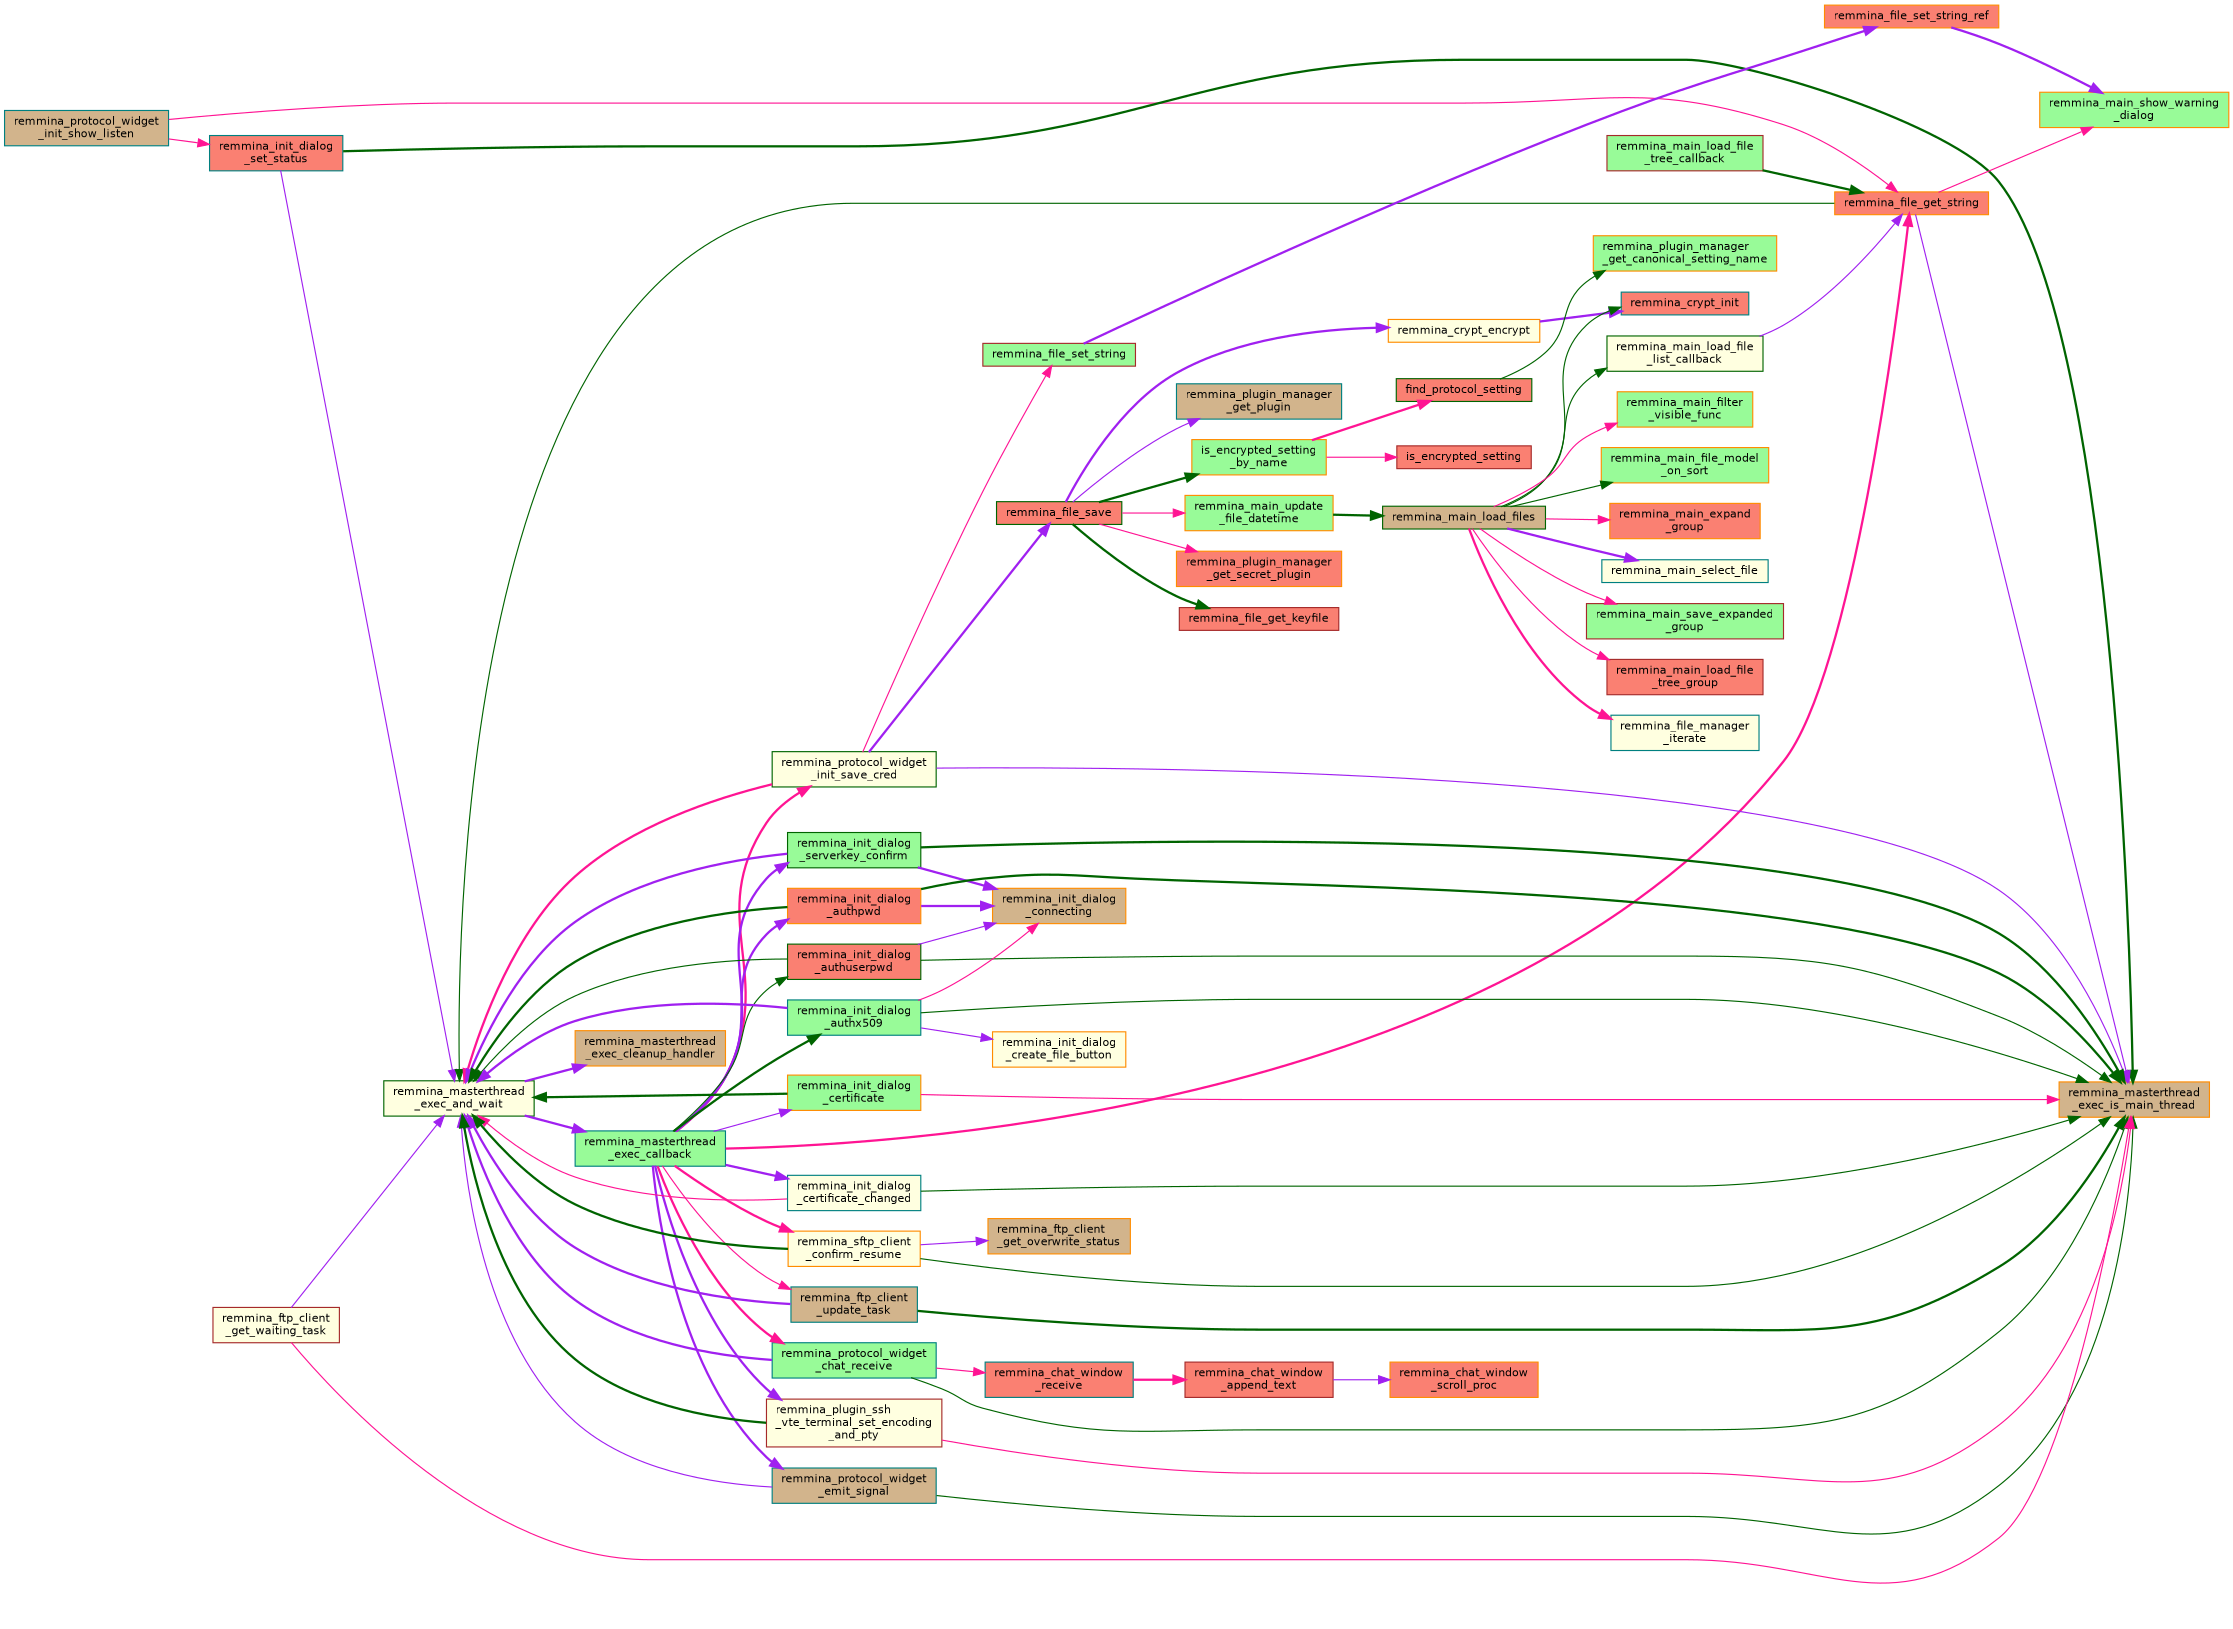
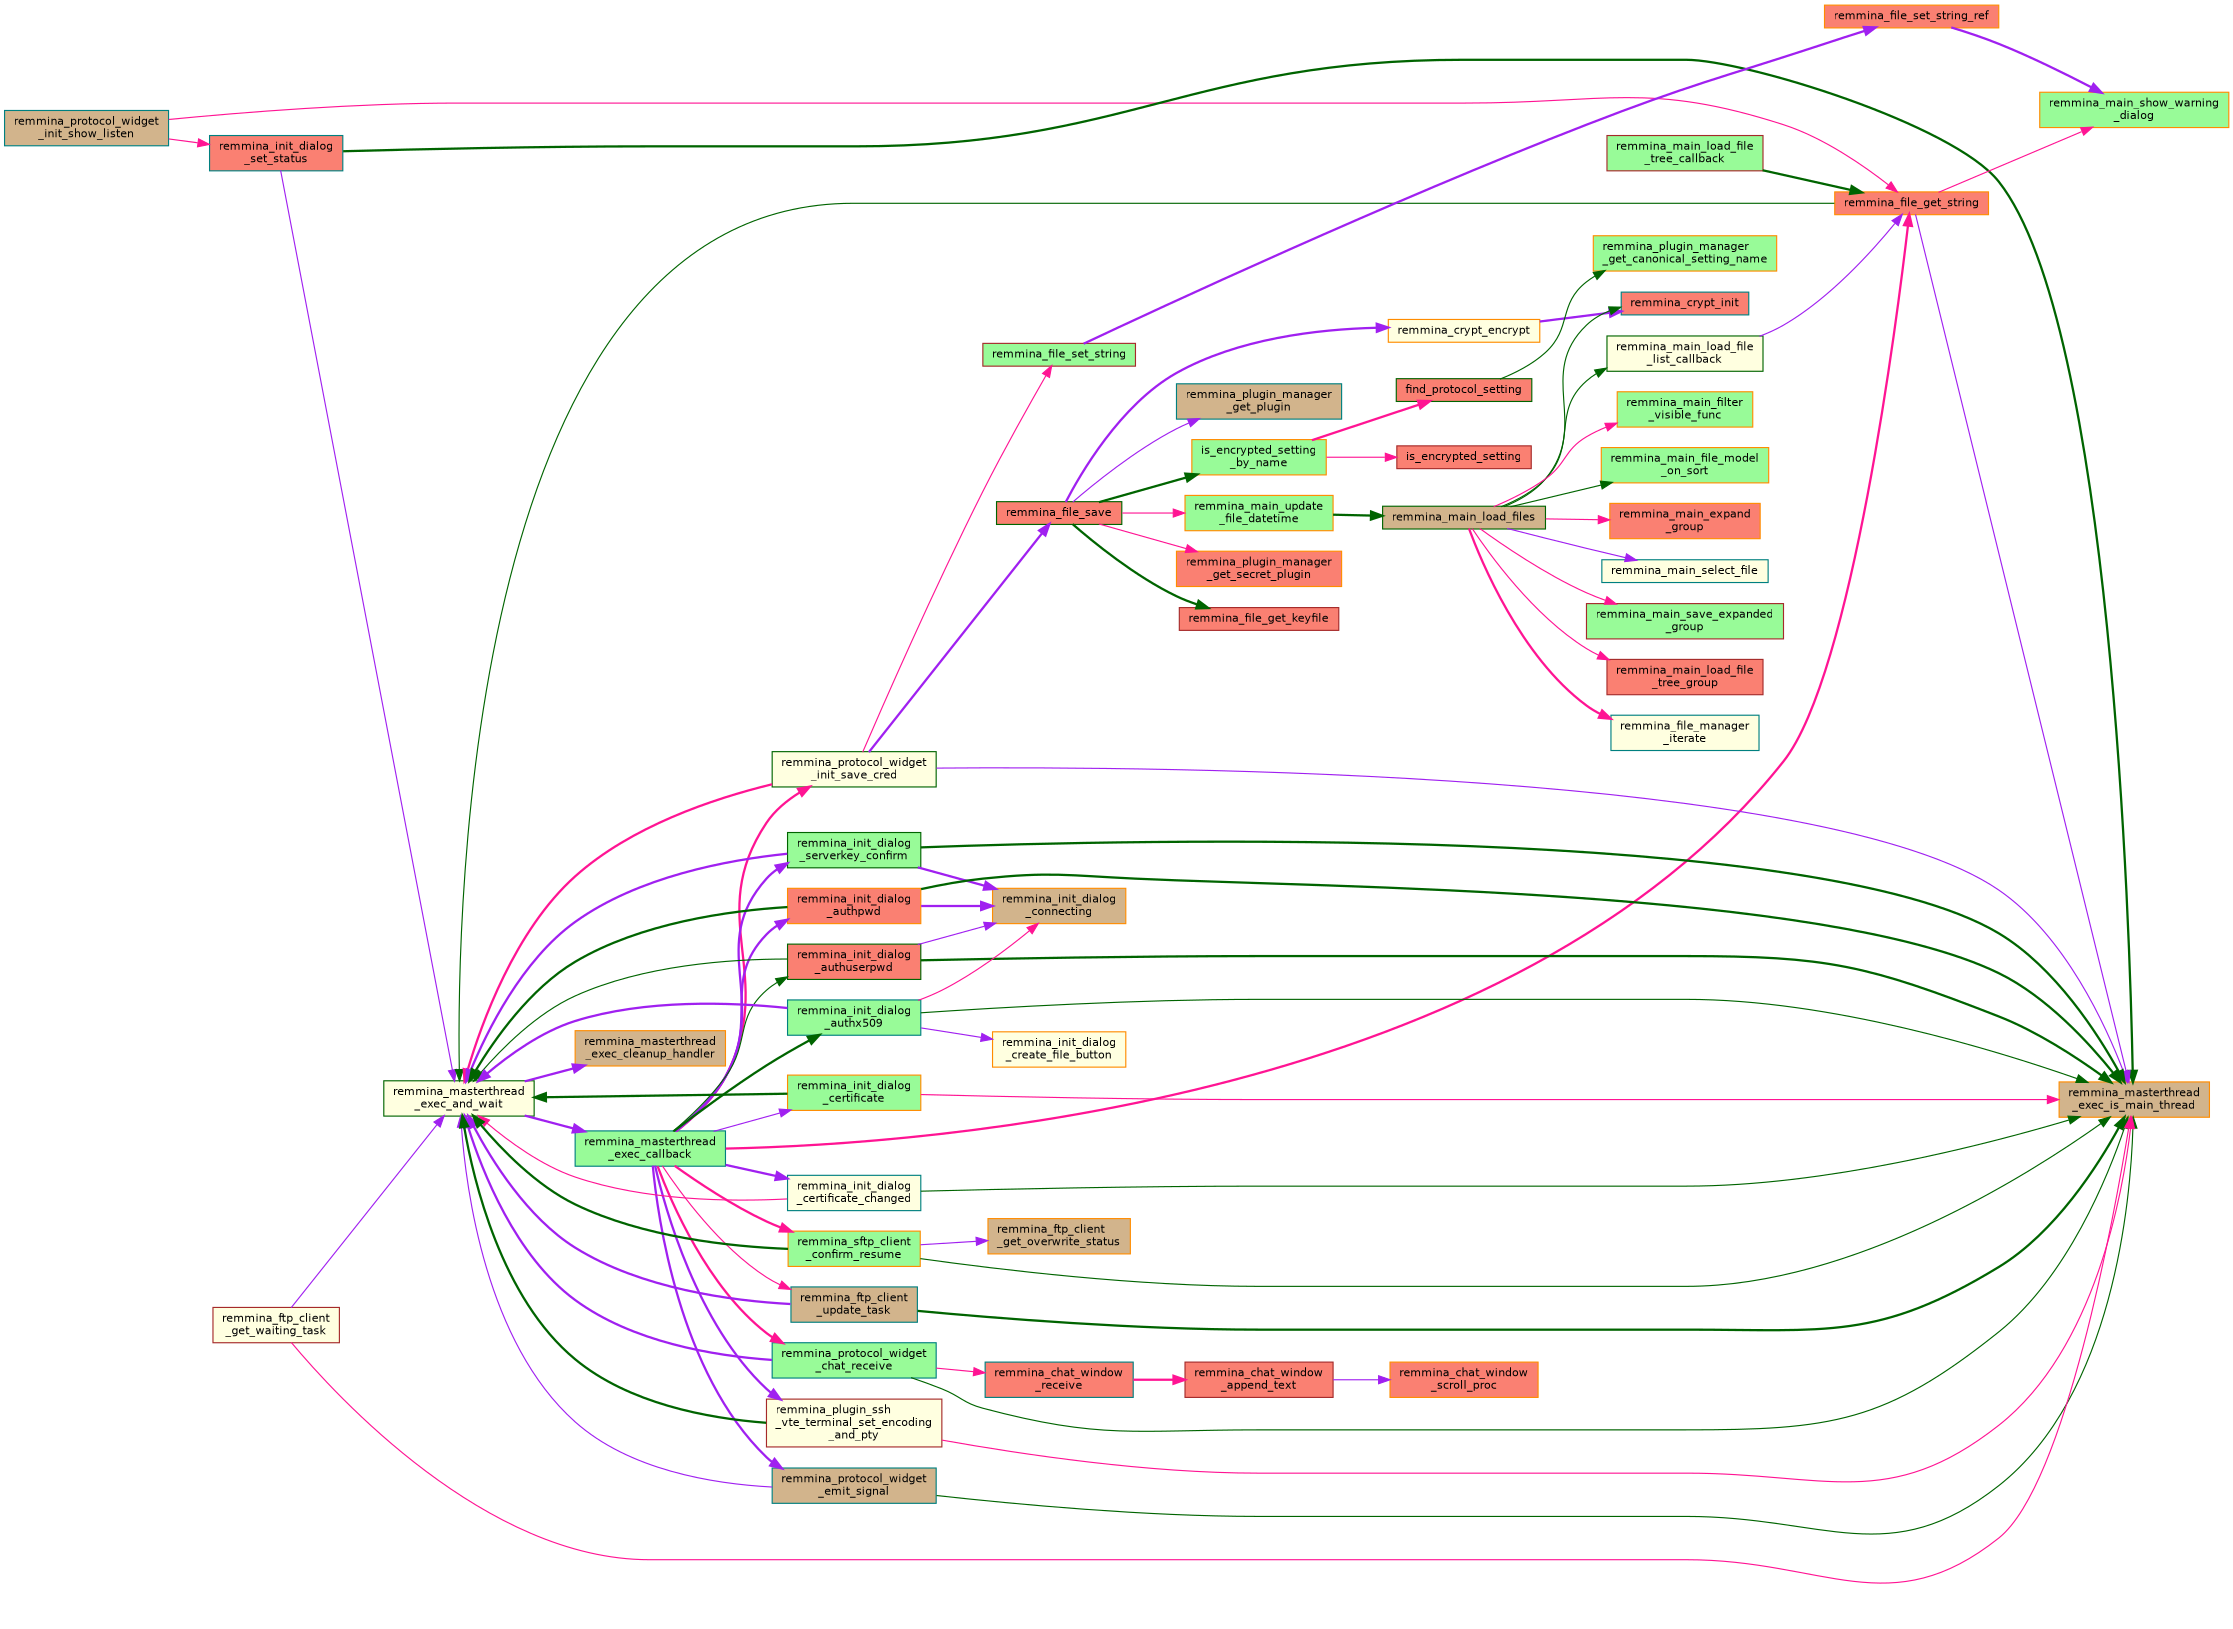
  digraph {
    rankdir=LR
    node [color=darkorange fillcolor=salmon fontname=Helvetica fontsize=10 shape=record style=filled]
    edge [color=purple fontname=Helvetica fontsize=10 labelfontname=Helvetica labelfontsize=10 style=solid]
    n1 [color=teal fillcolor=tan fontcolor=black height=0.2 label="remmina_protocol_widget\l_init_show_listen" width=0.4]
    n2 [color=teal height=0.2 label="remmina_init_dialog\l_set_status" width=0.4]
    n3 [height=0.2 label=remmina_file_get_string width=0.4]
    n4 [fillcolor=tan height=0.2 label="remmina_masterthread\l_exec_is_main_thread" width=0.4]
    n5 [color=darkgreen fillcolor=lightyellow height=0.2 label="remmina_masterthread\l_exec_and_wait" width=0.4]
    n6 [fillcolor=palegreen height=0.2 label="remmina_main_show_warning\l_dialog" width=0.4]
    n7 [fillcolor=tan height=0.2 label="remmina_masterthread\l_exec_cleanup_handler" width=0.4]
    n8 [color=teal fillcolor=palegreen height=0.2 label="remmina_masterthread\l_exec_callback" width=0.4]
    n9 [color=darkgreen fillcolor=lightyellow height=0.2 label="remmina_protocol_widget\l_init_save_cred" width=0.4]
    n10 [color=teal fillcolor=palegreen height=0.2 label="remmina_protocol_widget\l_chat_receive" width=0.4]
    n11 [color=darkgreen fillcolor=palegreen height=0.2 label="remmina_init_dialog\l_serverkey_confirm" width=0.4]
    n12 [height=0.2 label="remmina_init_dialog\l_authpwd" width=0.4]
    n13 [color=darkgreen height=0.2 label="remmina_init_dialog\l_authuserpwd" width=0.4]
    n14 [fillcolor=palegreen height=0.2 label="remmina_init_dialog\l_certificate" width=0.4]
    n15 [color=teal fillcolor=lightyellow height=0.2 label="remmina_init_dialog\l_certificate_changed" width=0.4]
    n16 [color=teal fillcolor=palegreen height=0.2 label="remmina_init_dialog\l_authx509" width=0.4]
    n17 [color=teal fillcolor=tan height=0.2 label="remmina_ftp_client\l_update_task" width=0.4]
    n18 [color=teal fillcolor=tan height=0.2 label="remmina_protocol_widget\l_emit_signal" width=0.4]
-   n19 [fillcolor=lightyellow height=0.2 label="remmina_sftp_client\l_confirm_resume" width=0.4]
+   n19 [fillcolor=palegreen height=0.2 label="remmina_sftp_client\l_confirm_resume" width=0.4]
    n20 [color=brown fillcolor=lightyellow height=0.2 label="remmina_plugin_ssh\l_vte_terminal_set_encoding\l_and_pty" width=0.4]
    n21 [color=brown fillcolor=palegreen height=0.2 label=remmina_file_set_string width=0.4]
    n22 [color=darkgreen height=0.2 label=remmina_file_save width=0.4]
    n23 [color=teal height=0.2 label="remmina_chat_window\l_receive" width=0.4]
    n24 [fillcolor=tan height=0.2 label="remmina_init_dialog\l_connecting" width=0.4]
    n25 [fillcolor=lightyellow height=0.2 label="remmina_init_dialog\l_create_file_button" width=0.4]
    n26 [color=brown fillcolor=lightyellow height=0.2 label="remmina_ftp_client\l_get_waiting_task" width=0.4]
    n27 [fillcolor=tan height=0.2 label="remmina_ftp_client\l_get_overwrite_status" width=0.4]
    n28 [height=0.2 label=remmina_file_set_string_ref width=0.4]
    n29 [color=brown height=0.2 label=remmina_file_get_keyfile width=0.4]
    n30 [color=teal fillcolor=tan height=0.2 label="remmina_plugin_manager\l_get_plugin" width=0.4]
    n31 [height=0.2 label="remmina_plugin_manager\l_get_secret_plugin" width=0.4]
    n32 [fillcolor=palegreen height=0.2 label="is_encrypted_setting\l_by_name" width=0.4]
    n33 [fillcolor=lightyellow height=0.2 label=remmina_crypt_encrypt width=0.4]
    n34 [fillcolor=palegreen height=0.2 label="remmina_main_update\l_file_datetime" width=0.4]
    n35 [color=darkgreen height=0.2 label=find_protocol_setting width=0.4]
    n36 [color=brown height=0.2 label=is_encrypted_setting width=0.4]
    n37 [color=teal height=0.2 label=remmina_crypt_init width=0.4]
    n38 [color=darkgreen fillcolor=tan height=0.2 label=remmina_main_load_files width=0.4]
    n39 [fillcolor=palegreen height=0.2 label="remmina_plugin_manager\l_get_canonical_setting_name" width=0.4]
    n40 [color=brown fillcolor=palegreen height=0.2 label="remmina_main_save_expanded\l_group" width=0.4]
    n41 [color=brown height=0.2 label="remmina_main_load_file\l_tree_group" width=0.4]
    n42 [color=teal fillcolor=lightyellow height=0.2 label="remmina_file_manager\l_iterate" width=0.4]
    n43 [color=darkgreen fillcolor=lightyellow height=0.2 label="remmina_main_load_file\l_list_callback" width=0.4]
    n44 [fillcolor=palegreen height=0.2 label="remmina_main_filter\l_visible_func" width=0.4]
    n45 [fillcolor=palegreen height=0.2 label="remmina_main_file_model\l_on_sort" width=0.4]
    n46 [height=0.2 label="remmina_main_expand\l_group" width=0.4]
    n47 [color=teal fillcolor=lightyellow height=0.2 label=remmina_main_select_file width=0.4]
    n48 [color=brown fillcolor=palegreen height=0.2 label="remmina_main_load_file\l_tree_callback" width=0.4]
    n49 [color=brown height=0.2 label="remmina_chat_window\l_append_text" width=0.4]
    n50 [height=0.2 label="remmina_chat_window\l_scroll_proc" width=0.4]
    n1 -> n2 [color=deeppink]
    n1 -> n3 [color=deeppink]
    n2 -> n4 [color=darkgreen style=bold]
    n2 -> n5
    n3 -> n4
    n3 -> n5 [color=darkgreen]
    n3 -> n6 [color=deeppink]
    n5 -> n7 [style=bold]
    n5 -> n8 [style=bold]
    n8 -> n3 [color=deeppink style=bold]
    n8 -> n9 [color=deeppink style=bold]
    n8 -> n10 [color=deeppink style=bold]
    n8 -> n11 [style=bold]
    n8 -> n12 [style=bold]
    n8 -> n13 [color=darkgreen]
    n8 -> n14
    n8 -> n15 [style=bold]
    n8 -> n16 [color=darkgreen style=bold]
    n8 -> n17 [color=deeppink]
    n8 -> n18 [style=bold]
    n8 -> n19 [color=deeppink style=bold]
    n8 -> n20 [style=bold]
    n9 -> n4
    n9 -> n5 [color=deeppink style=bold]
    n9 -> n21 [color=deeppink]
    n9 -> n22 [style=bold]
    n10 -> n4 [color=darkgreen]
    n10 -> n5 [style=bold]
    n10 -> n23 [color=deeppink]
    n11 -> n4 [color=darkgreen style=bold]
    n11 -> n5 [style=bold]
    n11 -> n24 [style=bold]
    n12 -> n4 [color=darkgreen style=bold]
    n12 -> n5 [color=darkgreen style=bold]
    n12 -> n24 [style=bold]
-   n13 -> n4 [color=darkgreen]
+   n13 -> n4 [color=darkgreen style=bold]
    n13 -> n5 [color=darkgreen]
    n13 -> n24
    n14 -> n4 [color=deeppink]
    n14 -> n5 [color=darkgreen style=bold]
    n15 -> n4 [color=darkgreen]
    n15 -> n5 [color=deeppink]
    n16 -> n4 [color=darkgreen]
    n16 -> n5 [style=bold]
    n16 -> n24 [color=deeppink]
    n16 -> n25
    n17 -> n4 [color=darkgreen style=bold]
    n17 -> n5 [style=bold]
    n18 -> n4 [color=darkgreen]
    n18 -> n5
    n19 -> n4 [color=darkgreen]
    n19 -> n5 [color=darkgreen style=bold]
    n19 -> n27
    n20 -> n4 [color=deeppink]
    n20 -> n5 [color=darkgreen style=bold]
    n21 -> n28 [style=bold]
    n22 -> n29 [color=darkgreen style=bold]
    n22 -> n30
    n22 -> n31 [color=deeppink]
    n22 -> n32 [color=darkgreen style=bold]
    n22 -> n33 [style=bold]
    n22 -> n34 [color=deeppink]
    n23 -> n49 [color=deeppink style=bold]
    n26 -> n4 [color=deeppink]
    n26 -> n5
    n28 -> n6 [style=bold]
    n32 -> n35 [color=deeppink style=bold]
    n32 -> n36 [color=deeppink]
    n33 -> n37 [style=bold]
    n34 -> n38 [color=darkgreen style=bold]
    n35 -> n39 [color=darkgreen]
    n38 -> n37 [color=darkgreen]
    n38 -> n40 [color=deeppink]
    n38 -> n41 [color=deeppink]
    n38 -> n42 [color=deeppink style=bold]
    n38 -> n43 [color=darkgreen]
    n38 -> n44 [color=deeppink]
    n38 -> n45 [color=darkgreen]
    n38 -> n46 [color=deeppink]
-   n38 -> n47 [style=bold]
+   n38 -> n47
    n43 -> n3
    n48 -> n3 [color=darkgreen style=bold]
    n49 -> n50
  }
